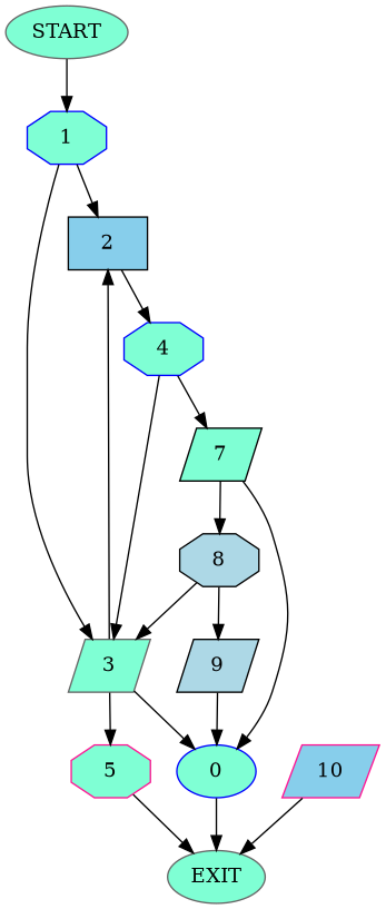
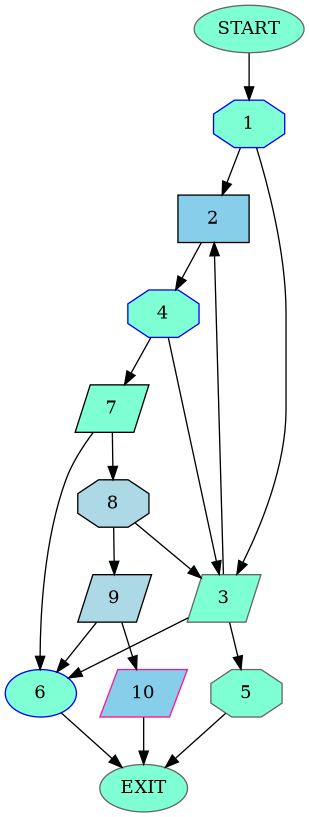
  digraph {
    node [color=black fillcolor=aquamarine shape=octagon style=filled]
    n1 [color=gray40 label=START shape=ellipse]
    1 [color=blue]
    2 [fillcolor=skyblue shape=box]
    3 [color=gray40 shape=parallelogram]
    n5 [color=gray40 label=EXIT shape=ellipse]
    4 [color=blue]
-   5 [color=deeppink]
-   6 [color=blue shape=ellipse label=0]
+   5 [color=gray40]
+   6 [color=blue shape=ellipse]
    7 [shape=parallelogram]
    8 [fillcolor=lightblue]
    9 [fillcolor=lightblue shape=parallelogram]
    10 [color=deeppink fillcolor=skyblue shape=parallelogram]
    n1 -> 1
    1 -> 2
    1 -> 3
    2 -> 4
    3 -> 2
    3 -> 5
    3 -> 6
    4 -> 3
    4 -> 7
    5 -> n5
    6 -> n5
    7 -> 6
    7 -> 8
    8 -> 3
    8 -> 9
    9 -> 6
+   9 -> 10
    10 -> n5
  }
